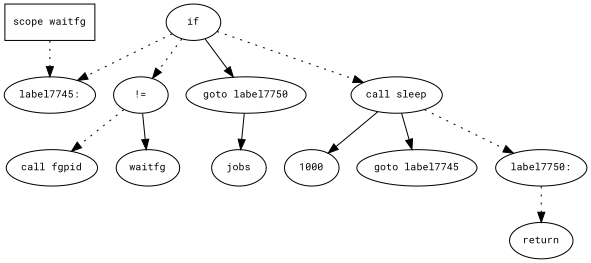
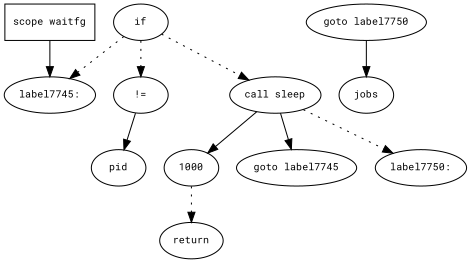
  digraph {
    fontname="Roboto Mono"
    fontsize=10
    node [fontname="Roboto Mono" fontsize=10 shape=ellipse]
    edge [fontname="Roboto Mono" fontsize=10 style=dotted]
    n1 [label="scope waitfg" shape=box]
    n2 [label="label7745:"]
    n3 [label=if]
    n4 [label="!="]
    n5 [label="goto label7750"]
    n6 [label="call sleep"]
-   n7 [label="call fgpid"]
-   n8 [label=waitfg]
+   n8 [label=pid]
    n9 [label=jobs]
    n10 [label=1000]
    n11 [label="goto label7745"]
    n12 [label="label7750:"]
    n13 [label=return]
-   n1 -> n2
+   n1 -> n2 [style=solid]
    n3 -> n2
    n3 -> n4
-   n3 -> n5 [style=""]
    n3 -> n6
-   n4 -> n7
    n4 -> n8 [style=""]
    n5 -> n9 [style=""]
    n6 -> n10 [style=""]
    n6 -> n11 [style=""]
    n6 -> n12
-   n12 -> n13
+   n10 -> n13
  }
